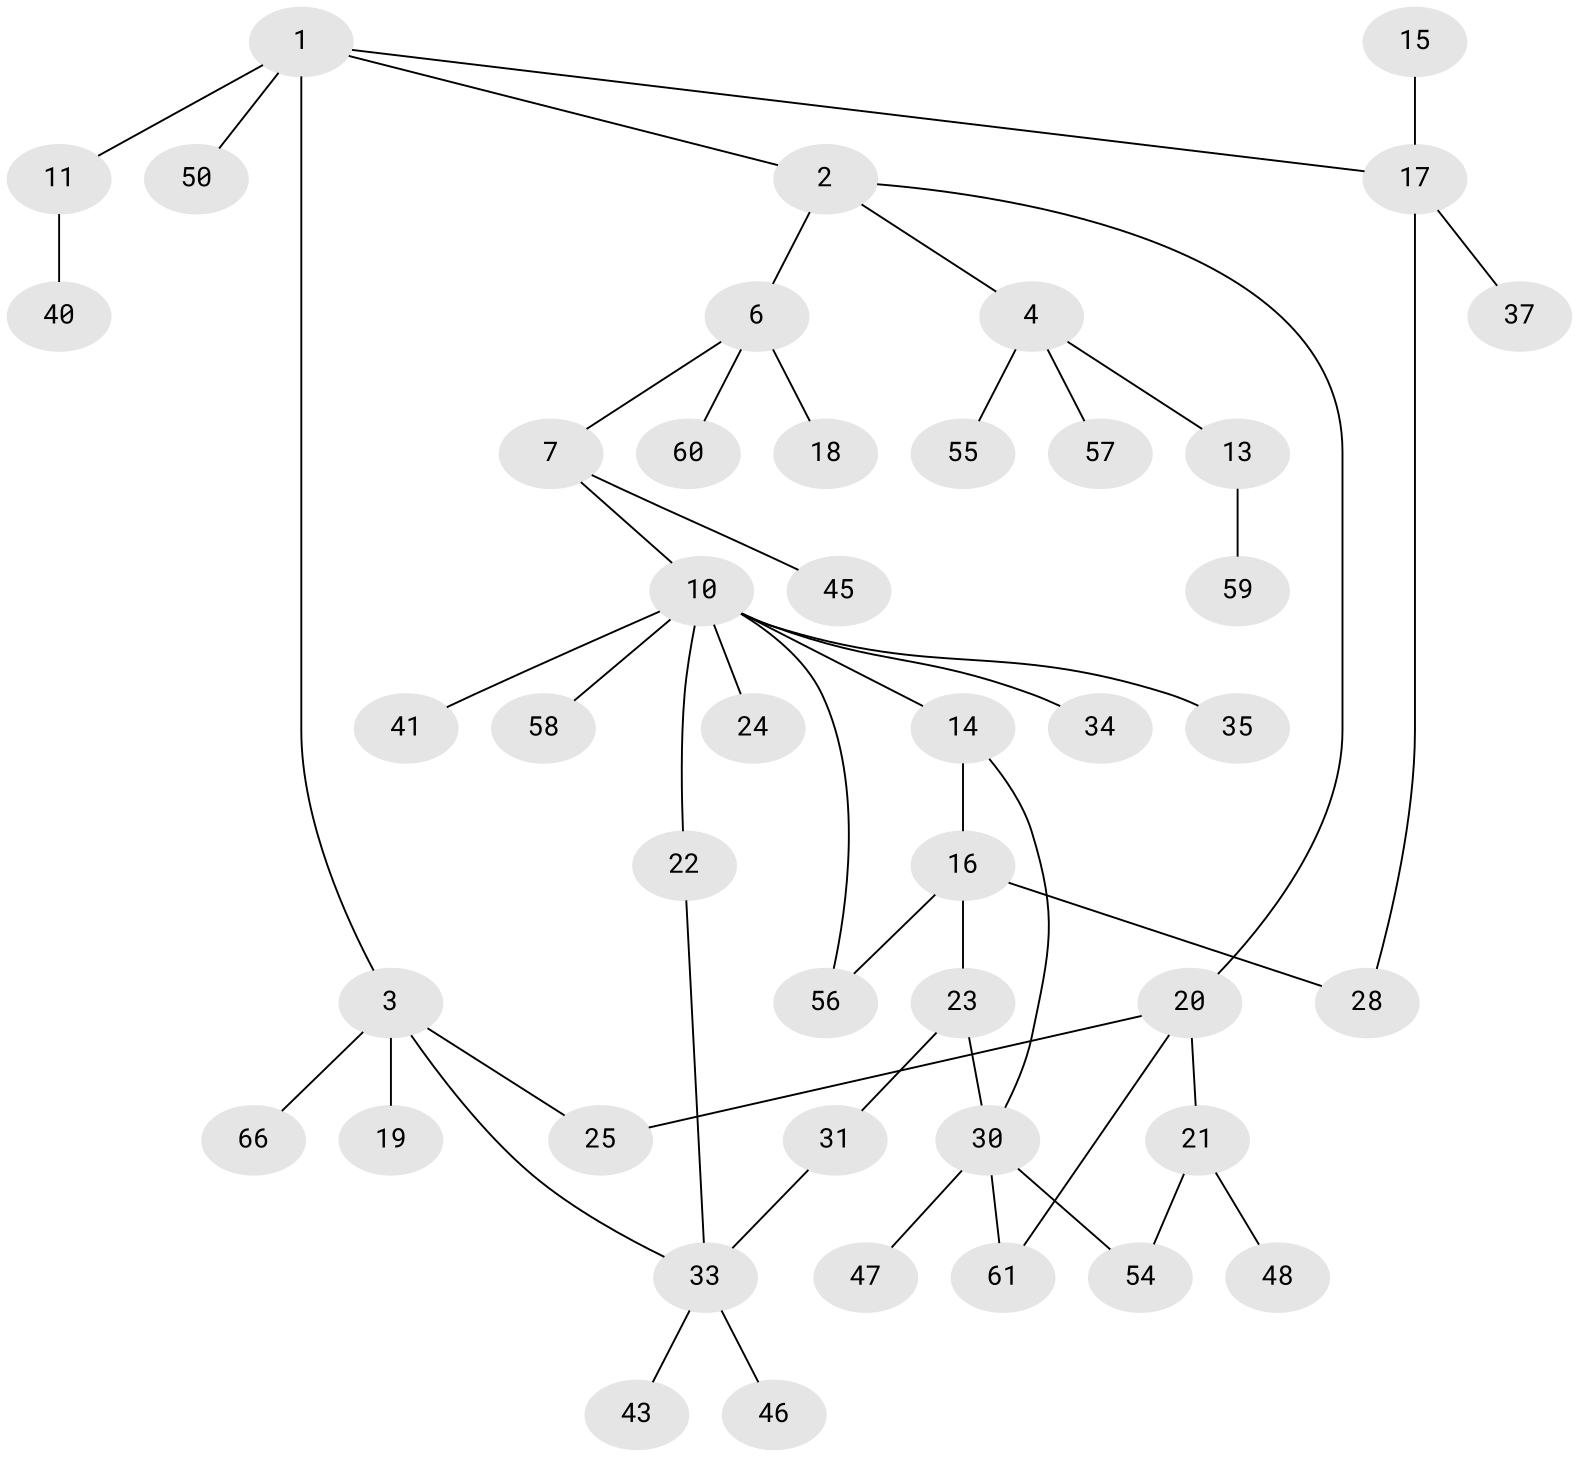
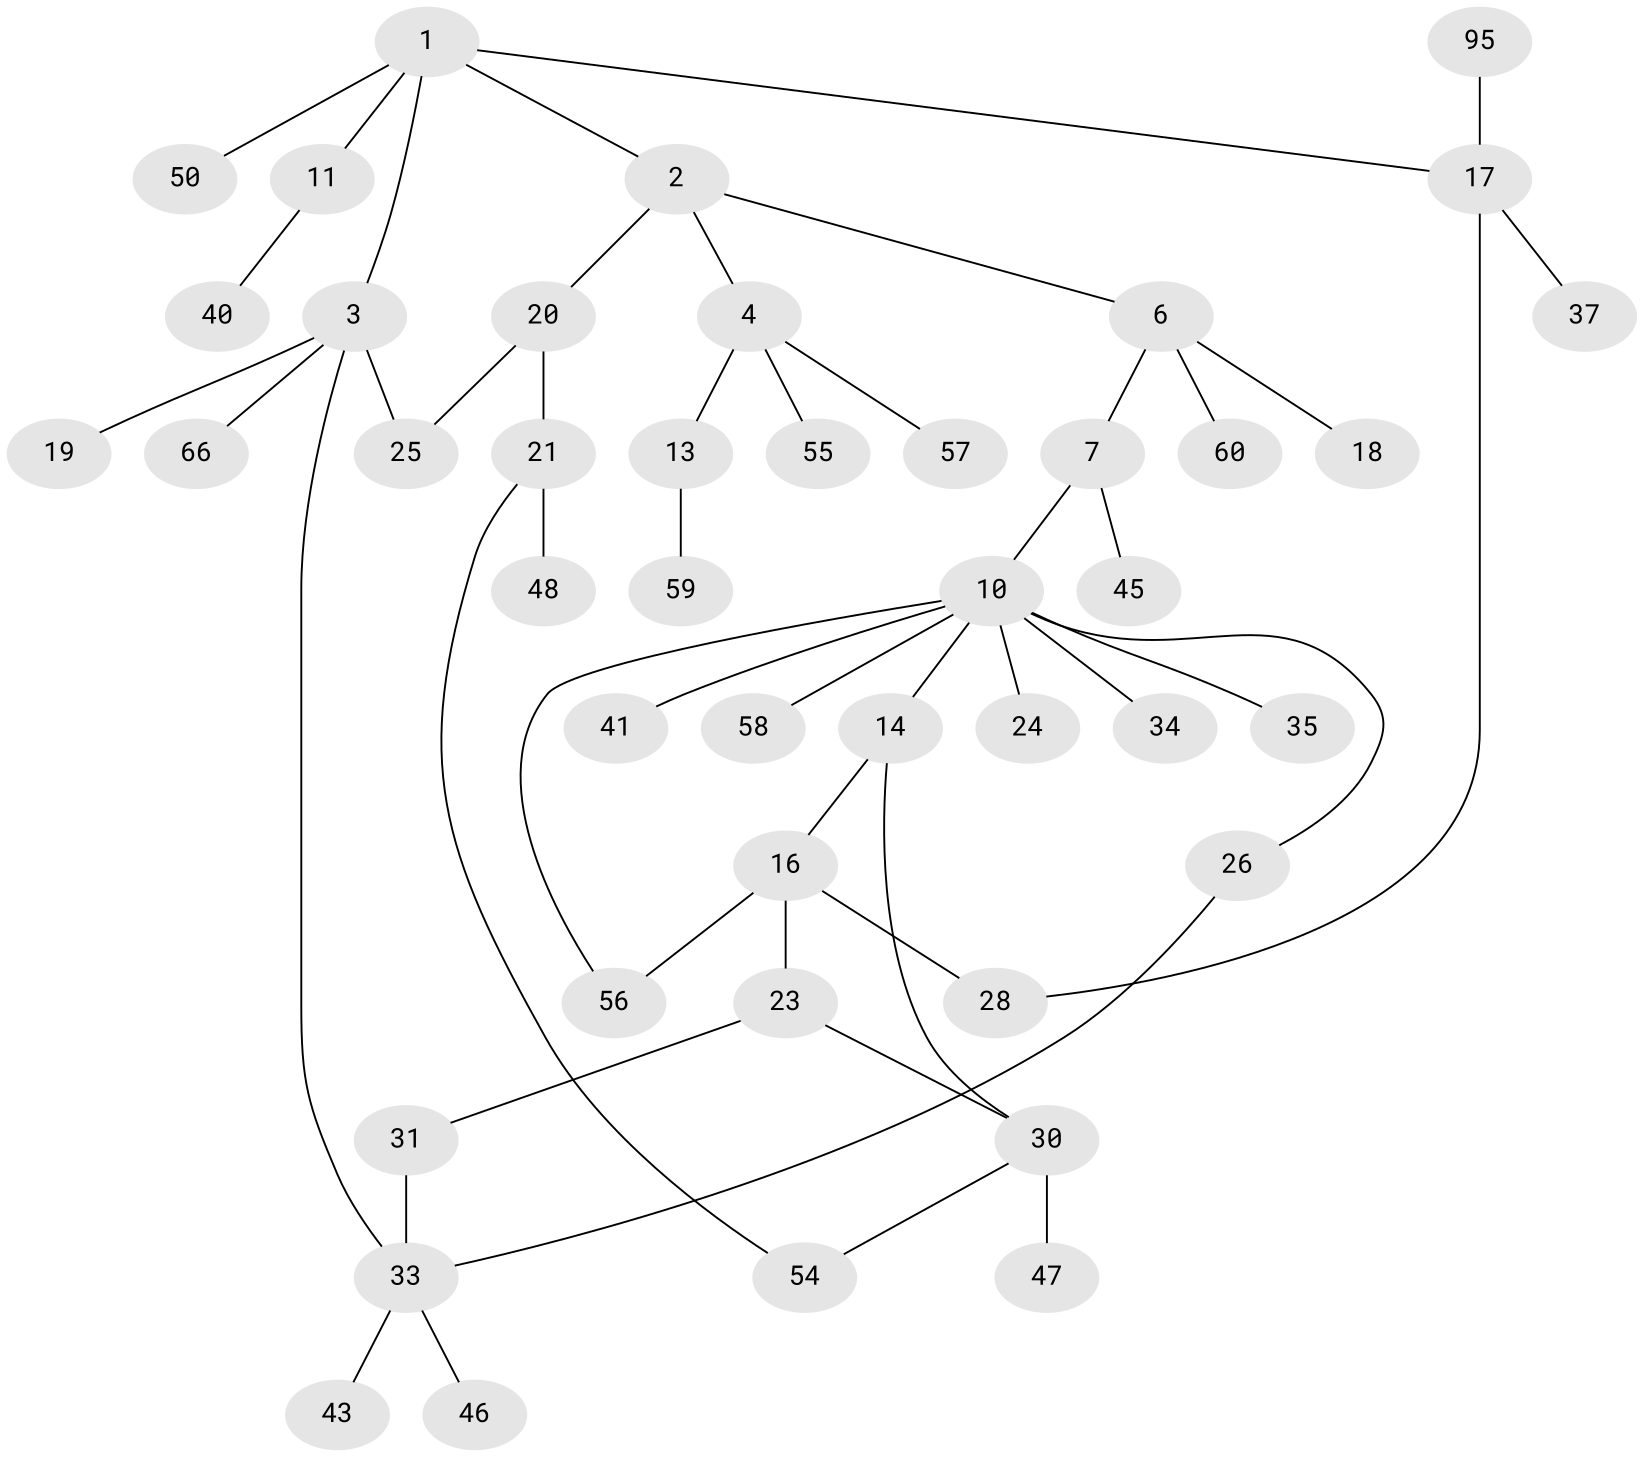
  graph {
    fontname="Roboto Mono"
    node [color=gray90 fontname="Roboto Mono" style=filled]
    edge [fontname="Roboto Mono"]
    1 [super="+27"]
    2 [super="+51"]
    3 [super="+5"]
    11
    50
    17 [super="+32"]
    4 [super="+9"]
    6 [super="+29"]
    20 [super="+62"]
    19
    25 [super="+38"]
    33 [super="+36"]
    66
    40 [super="+42"]
-   15
+   15 [label=95]
    13 [super="+44"]
    55
    57
    7 [super="+8"]
    18
    60
    21 [super="+49"]
-   61 [super="+63"]
    43
    46 [super="+53"]
    59
    10 [super="+12"]
    45
    14
    24
-   26 [label=22]
+   26
    34
    35
    41
    56
    58
    16 [super="+52"]
    30 [super="+39"]
    23 [super="+64"]
    28 [super="+65"]
    54
    47
    37
    31 [super="+67"]
    48
    1 -- 2
    1 -- 3
    1 -- 11
    1 -- 50
    1 -- 17
    2 -- 4
    2 -- 6
    2 -- 20
    3 -- 19
    3 -- 25
    3 -- 33
    3 -- 66
    11 -- 40
    17 -- 28
    17 -- 37
    4 -- 13
    4 -- 55
    4 -- 57
    6 -- 7
    6 -- 18
    6 -- 60
    20 -- 25
    20 -- 21
-   20 -- 61
    33 -- 43
    33 -- 46
    15 -- 17
    13 -- 59
    7 -- 10
    7 -- 45
    21 -- 54
    21 -- 48
    10 -- 14
    10 -- 24
    10 -- 26
    10 -- 34
    10 -- 35
    10 -- 41
    10 -- 56
    10 -- 58
    14 -- 16 [weight=2]
    14 -- 30
    26 -- 33
    16 -- 56
    16 -- 23
    16 -- 28
-   30 -- 61
    30 -- 54
    30 -- 47
    23 -- 30
    23 -- 31
    31 -- 33
  }
